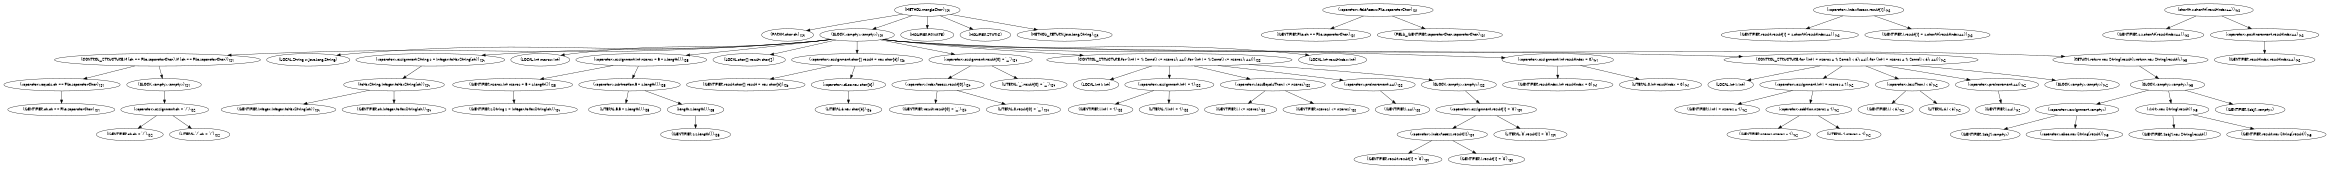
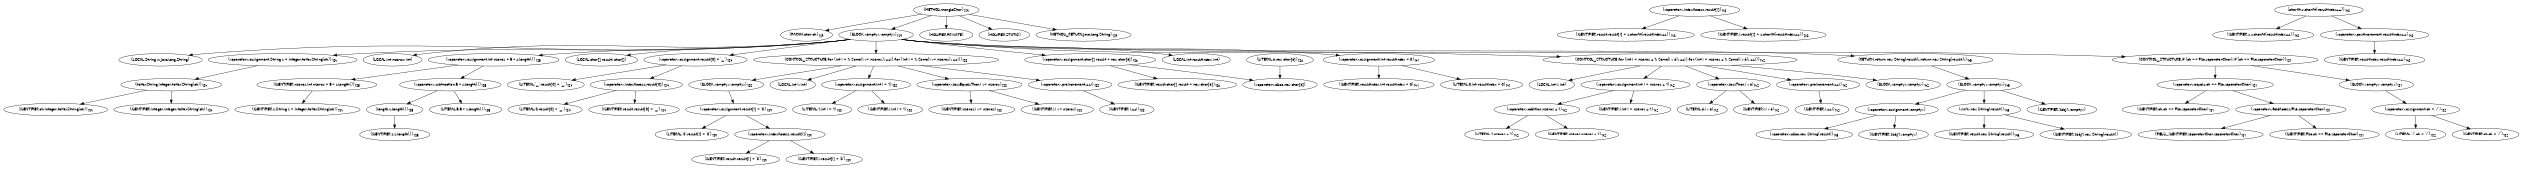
  digraph {
    fontname="Patrick Hand"
    node [fontname="Patrick Hand"]
    edge [fontname="Patrick Hand"]
    n1 [label=<(METHOD,mangleChar)<SUB>129</SUB>>]
    n2 [label=<(PARAM,char ch)<SUB>129</SUB>>]
    n3 [label=<(BLOCK,&lt;empty&gt;,&lt;empty&gt;)<SUB>129</SUB>>]
    n4 [label=<(MODIFIER,PRIVATE)>]
    n5 [label=<(MODIFIER,STATIC)>]
    n6 [label=<(METHOD_RETURN,java.lang.String)<SUB>129</SUB>>]
    n7 [label=<(CONTROL_STRUCTURE,if (ch == File.separatorChar),if (ch == File.separatorChar))<SUB>131</SUB>>]
    n8 [label=<(LOCAL,String s: java.lang.String)>]
    n9 [label=<(&lt;operator&gt;.assignment,String s = Integer.toHexString(ch))<SUB>134</SUB>>]
    n10 [label=<(LOCAL,int nzeros: int)>]
    n11 [label=<(&lt;operator&gt;.assignment,int nzeros = 5 - s.length())<SUB>135</SUB>>]
    n12 [label=<(LOCAL,char[] result: char[])>]
    n13 [label=<(&lt;operator&gt;.assignment,char[] result = new char[6])<SUB>136</SUB>>]
    n14 [label=<(&lt;operator&gt;.assignment,result[0] = '_')<SUB>137</SUB>>]
    n15 [label=<(CONTROL_STRUCTURE,for (int i = 1; Some(i &lt;= nzeros); ++i),for (int i = 1; Some(i &lt;= nzeros); ++i))<SUB>138</SUB>>]
    n16 [label=<(LOCAL,int resultIndex: int)>]
    n17 [label=<(&lt;operator&gt;.assignment,int resultIndex = 0)<SUB>141</SUB>>]
    n18 [label=<(CONTROL_STRUCTURE,for (int i = nzeros + 1; Some(i &lt; 6); ++i),for (int i = nzeros + 1; Some(i &lt; 6); ++i))<SUB>142</SUB>>]
    n19 [label=<(RETURN,return new String(result);,return new String(result);)<SUB>145</SUB>>]
    n20 [label=<(&lt;operator&gt;.equals,ch == File.separatorChar)<SUB>131</SUB>>]
    n21 [label=<(BLOCK,&lt;empty&gt;,&lt;empty&gt;)<SUB>131</SUB>>]
    n22 [label=<(toHexString,Integer.toHexString(ch))<SUB>134</SUB>>]
    n23 [label=<(IDENTIFIER,nzeros,int nzeros = 5 - s.length())<SUB>135</SUB>>]
    n24 [label=<(&lt;operator&gt;.subtraction,5 - s.length())<SUB>135</SUB>>]
    n25 [label=<(IDENTIFIER,result,char[] result = new char[6])<SUB>136</SUB>>]
    n26 [label=<(&lt;operator&gt;.alloc,new char[6])>]
    n27 [label=<(&lt;operator&gt;.indexAccess,result[0])<SUB>137</SUB>>]
    n28 [label=<(LITERAL,'_',result[0] = '_')<SUB>137</SUB>>]
    n29 [label=<(LOCAL,int i: int)>]
    n30 [label=<(&lt;operator&gt;.assignment,int i = 1)<SUB>138</SUB>>]
    n31 [label=<(&lt;operator&gt;.lessEqualsThan,i &lt;= nzeros)<SUB>138</SUB>>]
    n32 [label=<(&lt;operator&gt;.preIncrement,++i)<SUB>138</SUB>>]
    n33 [label=<(BLOCK,&lt;empty&gt;,&lt;empty&gt;)<SUB>138</SUB>>]
    n34 [label=<(IDENTIFIER,resultIndex,int resultIndex = 0)<SUB>141</SUB>>]
    n35 [label=<(LITERAL,0,int resultIndex = 0)<SUB>141</SUB>>]
    n36 [label=<(LOCAL,int i: int)>]
    n37 [label=<(&lt;operator&gt;.assignment,int i = nzeros + 1)<SUB>142</SUB>>]
    n38 [label=<(&lt;operator&gt;.lessThan,i &lt; 6)<SUB>142</SUB>>]
    n39 [label=<(&lt;operator&gt;.preIncrement,++i)<SUB>142</SUB>>]
    n40 [label=<(BLOCK,&lt;empty&gt;,&lt;empty&gt;)<SUB>142</SUB>>]
    n41 [label=<(BLOCK,&lt;empty&gt;,&lt;empty&gt;)<SUB>145</SUB>>]
    n42 [label=<(IDENTIFIER,ch,ch == File.separatorChar)<SUB>131</SUB>>]
    n43 [label=<(&lt;operator&gt;.fieldAccess,File.separatorChar)<SUB>131</SUB>>]
    n44 [label=<(&lt;operator&gt;.assignment,ch = '/')<SUB>132</SUB>>]
    n45 [label=<(IDENTIFIER,File,ch == File.separatorChar)<SUB>131</SUB>>]
    n46 [label=<(FIELD_IDENTIFIER,separatorChar,separatorChar)<SUB>131</SUB>>]
    n47 [label=<(IDENTIFIER,ch,ch = '/')<SUB>132</SUB>>]
    n48 [label=<(LITERAL,'/',ch = '/')<SUB>132</SUB>>]
    n49 [label=<(IDENTIFIER,s,String s = Integer.toHexString(ch))<SUB>134</SUB>>]
    n50 [label=<(IDENTIFIER,Integer,Integer.toHexString(ch))<SUB>134</SUB>>]
    n51 [label=<(IDENTIFIER,ch,Integer.toHexString(ch))<SUB>134</SUB>>]
    n52 [label=<(LITERAL,5,5 - s.length())<SUB>135</SUB>>]
    n53 [label=<(length,s.length())<SUB>135</SUB>>]
    n54 [label=<(IDENTIFIER,s,s.length())<SUB>135</SUB>>]
    n55 [label=<(LITERAL,6,new char[6])<SUB>136</SUB>>]
    n56 [label=<(IDENTIFIER,result,result[0] = '_')<SUB>137</SUB>>]
    n57 [label=<(LITERAL,0,result[0] = '_')<SUB>137</SUB>>]
    n58 [label=<(IDENTIFIER,i,int i = 1)<SUB>138</SUB>>]
    n59 [label=<(LITERAL,1,int i = 1)<SUB>138</SUB>>]
    n60 [label=<(IDENTIFIER,i,i &lt;= nzeros)<SUB>138</SUB>>]
    n61 [label=<(IDENTIFIER,nzeros,i &lt;= nzeros)<SUB>138</SUB>>]
    n62 [label=<(IDENTIFIER,i,++i)<SUB>138</SUB>>]
    n63 [label=<(&lt;operator&gt;.assignment,result[i] = '0')<SUB>139</SUB>>]
    n64 [label=<(&lt;operator&gt;.indexAccess,result[i])<SUB>139</SUB>>]
    n65 [label=<(LITERAL,'0',result[i] = '0')<SUB>139</SUB>>]
    n66 [label=<(IDENTIFIER,result,result[i] = '0')<SUB>139</SUB>>]
    n67 [label=<(IDENTIFIER,i,result[i] = '0')<SUB>139</SUB>>]
    n68 [label=<(IDENTIFIER,i,int i = nzeros + 1)<SUB>142</SUB>>]
    n69 [label=<(&lt;operator&gt;.addition,nzeros + 1)<SUB>142</SUB>>]
    n70 [label=<(IDENTIFIER,i,i &lt; 6)<SUB>142</SUB>>]
    n71 [label=<(LITERAL,6,i &lt; 6)<SUB>142</SUB>>]
    n72 [label=<(IDENTIFIER,i,++i)<SUB>142</SUB>>]
    n73 [label=<(IDENTIFIER,nzeros,nzeros + 1)<SUB>142</SUB>>]
    n74 [label=<(LITERAL,1,nzeros + 1)<SUB>142</SUB>>]
    n75 [label=<(&lt;operator&gt;.indexAccess,result[i])<SUB>143</SUB>>]
    n76 [label=<(IDENTIFIER,result,result[i] = s.charAt(resultIndex++))<SUB>143</SUB>>]
    n77 [label=<(IDENTIFIER,i,result[i] = s.charAt(resultIndex++))<SUB>243</SUB>>]
    n78 [label=<(charAt,s.charAt(resultIndex++))<SUB>143</SUB>>]
    n79 [label=<(IDENTIFIER,s,s.charAt(resultIndex++))<SUB>143</SUB>>]
    n80 [label=<(&lt;operator&gt;.postIncrement,resultIndex++)<SUB>143</SUB>>]
    n81 [label=<(IDENTIFIER,resultIndex,resultIndex++)<SUB>143</SUB>>]
    n82 [label=<(&lt;operator&gt;.assignment,&lt;empty&gt;)>]
    n83 [label=<(&lt;init&gt;,new String(result))<SUB>145</SUB>>]
    n84 [label=<(IDENTIFIER,$obj1,&lt;empty&gt;)>]
    n85 [label=<(IDENTIFIER,$obj1,&lt;empty&gt;)>]
    n86 [label=<(&lt;operator&gt;.alloc,new String(result))<SUB>145</SUB>>]
    n87 [label=<(IDENTIFIER,$obj1,new String(result))>]
    n88 [label=<(IDENTIFIER,result,new String(result))<SUB>145</SUB>>]
    n1 -> n2
    n1 -> n3
    n1 -> n4
    n1 -> n5
    n1 -> n6
    n3 -> n7
    n3 -> n8
    n3 -> n9
    n3 -> n10
    n3 -> n11
    n3 -> n12
    n3 -> n13
    n3 -> n14
    n3 -> n15
    n3 -> n16
    n3 -> n17
    n3 -> n18
    n3 -> n19
    n7 -> n20
    n7 -> n21
    n9 -> n22
    n11 -> n23
    n11 -> n24
    n13 -> n25
    n13 -> n26
    n14 -> n27
    n14 -> n28
    n15 -> n29
    n15 -> n30
    n15 -> n31
    n15 -> n32
    n15 -> n33
    n17 -> n34
    n17 -> n35
    n18 -> n36
    n18 -> n37
    n18 -> n38
    n18 -> n39
    n18 -> n40
    n19 -> n41
    n20 -> n42
+   n20 -> n43
    n21 -> n44
    n22 -> n50
    n22 -> n51
    n23 -> n49
    n24 -> n52
    n24 -> n53
-   n26 -> n55
+   n55 -> n26
    n27 -> n56
    n27 -> n57
    n30 -> n58
    n30 -> n59
    n31 -> n60
    n31 -> n61
    n32 -> n62
    n33 -> n63
    n37 -> n68
    n37 -> n69
    n38 -> n70
    n38 -> n71
    n39 -> n72
    n41 -> n82
    n41 -> n83
    n41 -> n84
    n43 -> n45
    n43 -> n46
    n44 -> n47
    n44 -> n48
    n53 -> n54
    n63 -> n64
    n63 -> n65
    n64 -> n66
    n64 -> n67
    n69 -> n73
    n69 -> n74
    n75 -> n76
    n75 -> n77
    n78 -> n79
    n78 -> n80
    n80 -> n81
    n82 -> n85
    n82 -> n86
    n83 -> n87
    n83 -> n88
  }
